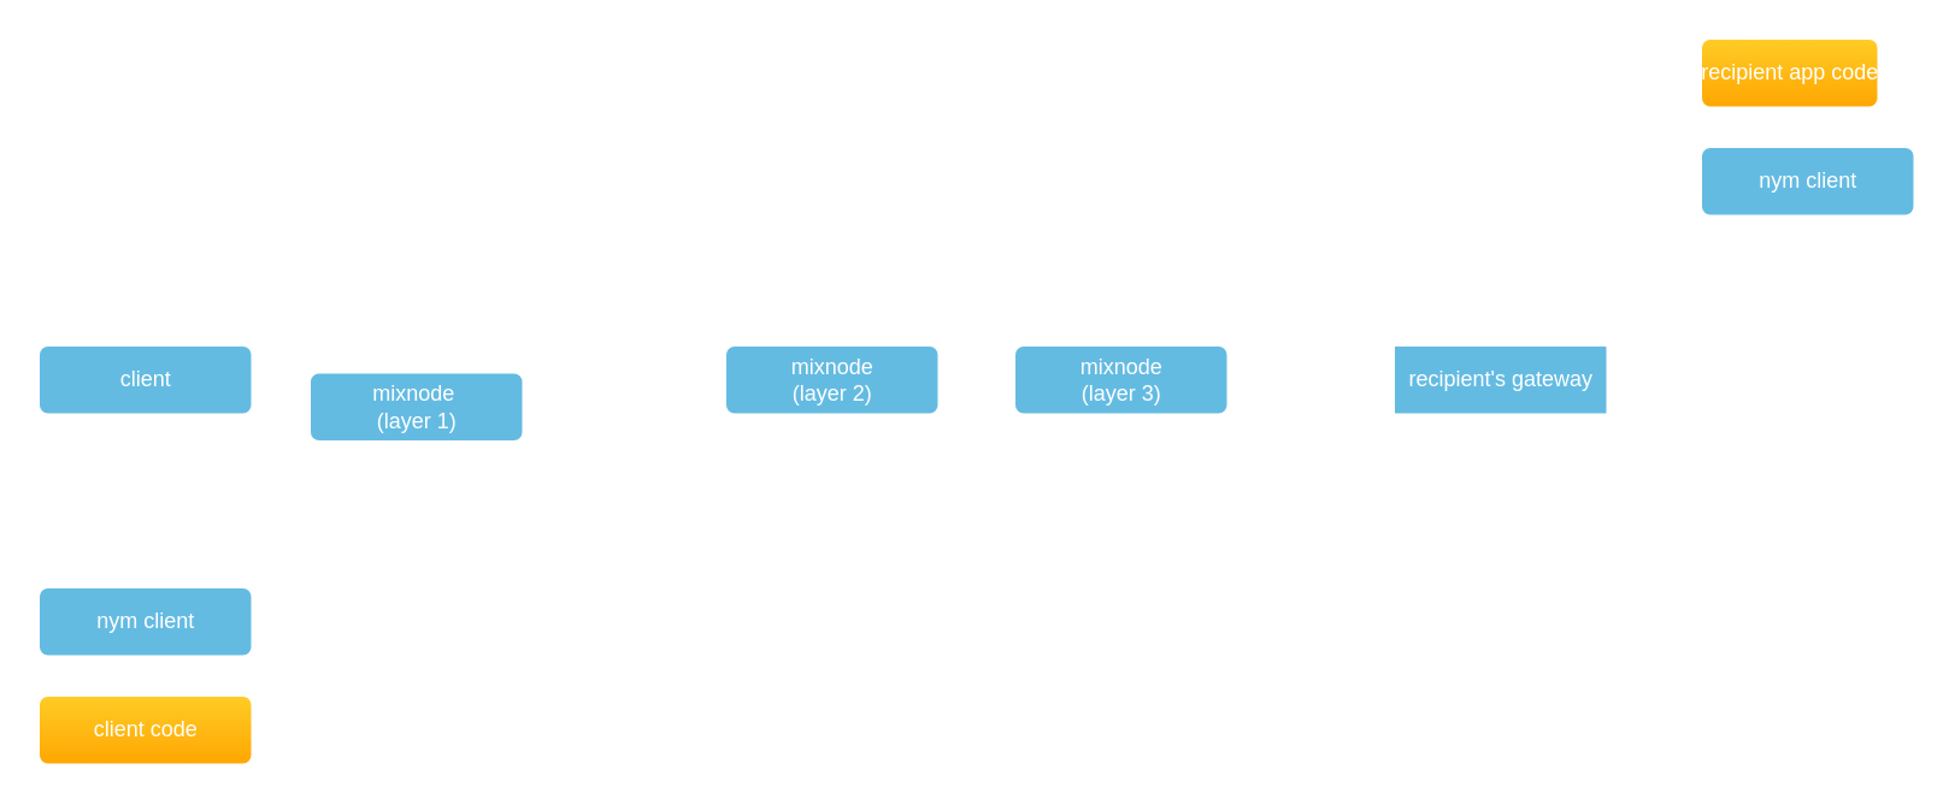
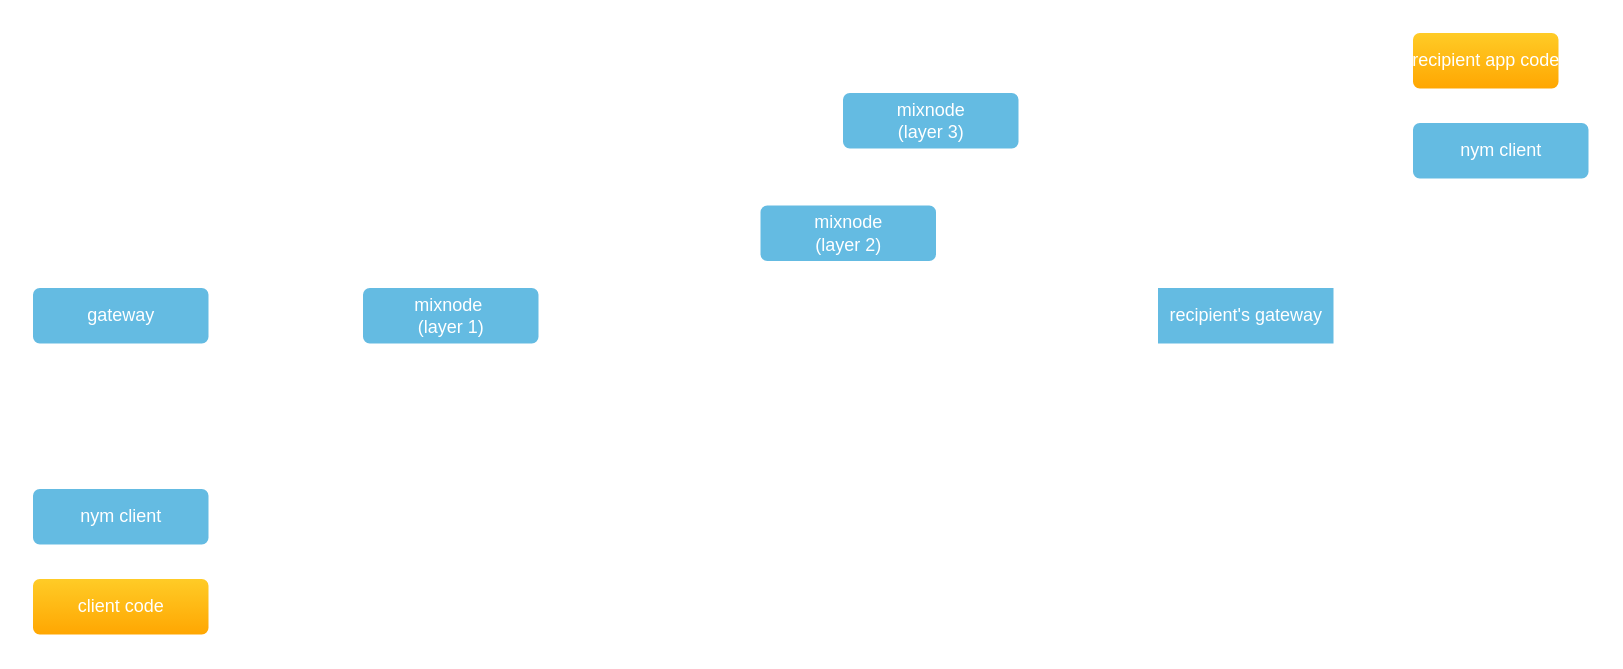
  <mxCell id="0" />
  <mxCell id="1" parent="0" />
  <mxCell id="2" style="edgeStyle=orthogonalEdgeStyle;rounded=0;orthogonalLoop=1;jettySize=auto;html=1;exitX=1;exitY=0.5;exitDx=0;exitDy=0;entryX=0;entryY=0.5;entryDx=0;entryDy=0;strokeColor=#FFFFFF;" parent="1" source="3" target="8" edge="1"><mxGeometry relative="1" as="geometry" /></mxCell>
- <mxCell id="3" value="client" style="rounded=1;fillColor=#64BBE2;strokeColor=#FFFFFF;strokeWidth=3;shadow=0;html=1;fontColor=#FFFFFF;" parent="1" vertex="1"><mxGeometry x="20" y="190" width="120" height="40" as="geometry" /></mxCell>
+ <mxCell id="3" value="gateway" style="rounded=1;fillColor=#64BBE2;strokeColor=#FFFFFF;strokeWidth=3;shadow=0;html=1;fontColor=#FFFFFF;" parent="1" vertex="1"><mxGeometry x="20" y="190" width="120" height="40" as="geometry" /></mxCell>
  <mxCell id="4" style="edgeStyle=orthogonalEdgeStyle;rounded=0;orthogonalLoop=1;jettySize=auto;html=1;exitX=0.5;exitY=0;exitDx=0;exitDy=0;entryX=0.5;entryY=1;entryDx=0;entryDy=0;strokeColor=#FFFFFF;" parent="1" source="5" target="3" edge="1"><mxGeometry relative="1" as="geometry" /></mxCell>
  <mxCell id="5" value="nym client" style="rounded=1;fillColor=#64BBE2;strokeColor=#FFFFFF;strokeWidth=3;shadow=0;html=1;fontColor=#FFFFFF;" parent="1" vertex="1"><mxGeometry x="20" y="324" width="120" height="40" as="geometry" /></mxCell>
  <mxCell id="6" style="edgeStyle=orthogonalEdgeStyle;rounded=0;orthogonalLoop=1;jettySize=auto;html=1;exitX=0.5;exitY=0;exitDx=0;exitDy=0;entryX=0.5;entryY=1;entryDx=0;entryDy=0;strokeColor=#FFFFFF;" parent="1" source="7" target="5" edge="1"><mxGeometry relative="1" as="geometry" /></mxCell>
  <mxCell id="7" value="client code" style="rounded=1;fillColor=#ffcd28;strokeColor=#FFFFFF;strokeWidth=3;shadow=0;html=1;gradientColor=#ffa500;fontColor=#FFFFFF;" parent="1" vertex="1"><mxGeometry x="20" y="384" width="120" height="40" as="geometry" /></mxCell>
- <mxCell id="8" value="mixnode&amp;nbsp;&lt;br&gt;(layer 1)" style="rounded=1;fillColor=#64BBE2;strokeColor=#FFFFFF;strokeWidth=3;shadow=0;html=1;fontColor=#FFFFFF;" parent="1" vertex="1"><mxGeometry x="170" y="205" width="120" height="40" as="geometry" /></mxCell>
+ <mxCell id="8" value="mixnode&amp;nbsp;&lt;br&gt;(layer 1)" style="rounded=1;fillColor=#64BBE2;strokeColor=#FFFFFF;strokeWidth=3;shadow=0;html=1;fontColor=#FFFFFF;" parent="1" vertex="1"><mxGeometry x="240" y="190" width="120" height="40" as="geometry" /></mxCell>
  <mxCell id="9" style="edgeStyle=orthogonalEdgeStyle;rounded=0;orthogonalLoop=1;jettySize=auto;html=1;strokeColor=#FFFFFF;" parent="1" source="10" target="12" edge="1"><mxGeometry relative="1" as="geometry" /></mxCell>
- <mxCell id="10" value="mixnode&lt;br&gt;(layer 2)" style="rounded=1;fillColor=#64BBE2;strokeColor=#FFFFFF;strokeWidth=3;shadow=0;html=1;fontColor=#FFFFFF;" parent="1" vertex="1"><mxGeometry x="400" y="190" width="120" height="40" as="geometry" /></mxCell>
+ <mxCell id="10" value="mixnode&lt;br&gt;(layer 2)" style="rounded=1;fillColor=#64BBE2;strokeColor=#FFFFFF;strokeWidth=3;shadow=0;html=1;fontColor=#FFFFFF;" parent="1" vertex="1"><mxGeometry x="505" y="135" width="120" height="40" as="geometry" /></mxCell>
  <mxCell id="11" style="edgeStyle=orthogonalEdgeStyle;rounded=0;orthogonalLoop=1;jettySize=auto;html=1;entryX=0;entryY=0.5;entryDx=0;entryDy=0;strokeColor=#FFFFFF;" parent="1" source="12" target="17" edge="1"><mxGeometry relative="1" as="geometry" /></mxCell>
- <mxCell id="12" value="mixnode&lt;br&gt;(layer 3)" style="rounded=1;fillColor=#64BBE2;strokeColor=#FFFFFF;strokeWidth=3;shadow=0;html=1;fontColor=#FFFFFF;" parent="1" vertex="1"><mxGeometry x="560" y="190" width="120" height="40" as="geometry" /></mxCell>
+ <mxCell id="12" value="mixnode&lt;br&gt;(layer 3)" style="rounded=1;fillColor=#64BBE2;strokeColor=#FFFFFF;strokeWidth=3;shadow=0;html=1;fontColor=#FFFFFF;" parent="1" vertex="1"><mxGeometry x="560" y="60" width="120" height="40" as="geometry" /></mxCell>
  <mxCell id="13" style="edgeStyle=orthogonalEdgeStyle;rounded=0;orthogonalLoop=1;jettySize=auto;html=1;exitX=0.5;exitY=0;exitDx=0;exitDy=0;entryX=0.5;entryY=1;entryDx=0;entryDy=0;strokeColor=#FFFFFF;" parent="1" source="14" target="15" edge="1"><mxGeometry relative="1" as="geometry" /></mxCell>
  <mxCell id="14" value="nym client" style="rounded=1;fillColor=#64BBE2;strokeColor=#FFFFFF;strokeWidth=3;shadow=0;html=1;fontColor=#FFFFFF;" parent="1" vertex="1"><mxGeometry x="940" y="80" width="120" height="40" as="geometry" /></mxCell>
  <mxCell id="15" value="recipient app code" style="rounded=1;fillColor=#ffcd28;strokeColor=#FFFFFF;strokeWidth=3;shadow=0;html=1;gradientColor=#ffa500;fontColor=#FFFFFF;" parent="1" vertex="1"><mxGeometry x="940" y="20" width="100" height="40" as="geometry" /></mxCell>
  <mxCell id="16" style="edgeStyle=orthogonalEdgeStyle;rounded=0;orthogonalLoop=1;jettySize=auto;html=1;entryX=0.5;entryY=1;entryDx=0;entryDy=0;strokeColor=#FFFFFF;" parent="1" source="17" target="14" edge="1"><mxGeometry relative="1" as="geometry" /></mxCell>
  <mxCell id="17" value="recipient's gateway" style="fillColor=#64BBE2;strokeColor=#FFFFFF;strokeWidth=3;shadow=0;html=1;fontColor=#FFFFFF;rounded=0;" parent="1" vertex="1"><mxGeometry x="770" y="190" width="120" height="40" as="geometry" /></mxCell>
